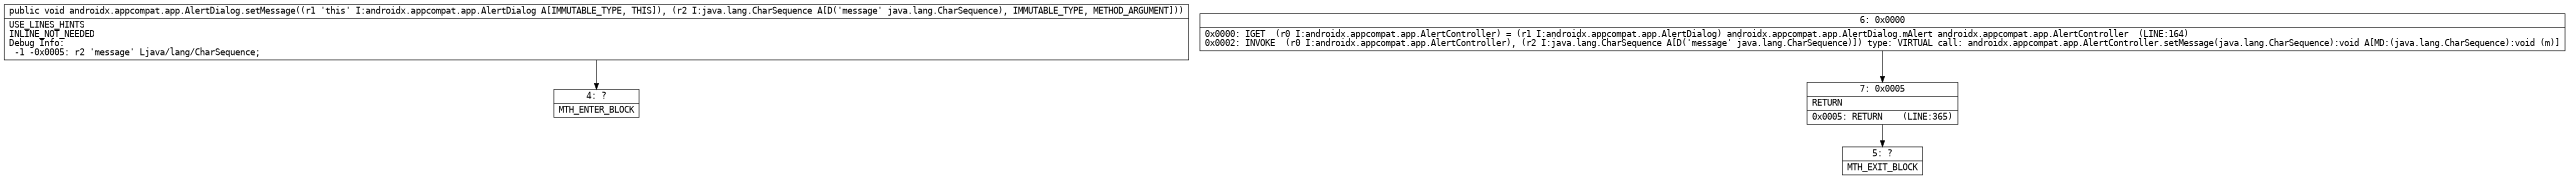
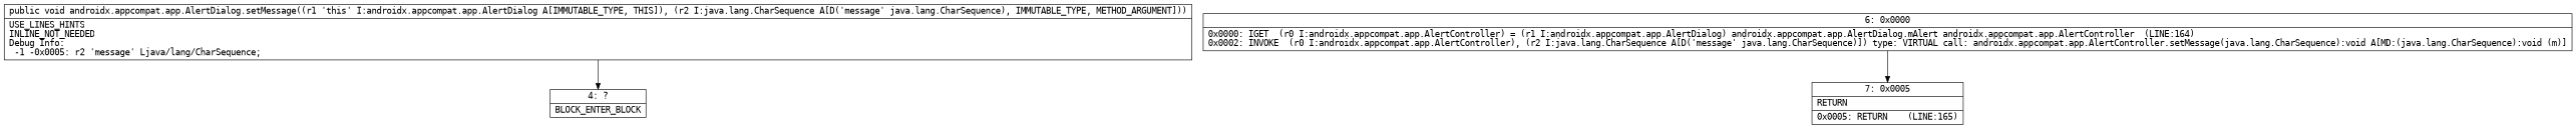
  digraph {
    fontname="DejaVu Sans Mono"
    node [fontname="DejaVu Sans Mono" shape=record]
    edge [fontname="DejaVu Sans Mono"]
-   n1 [label="{4\:\ ?|MTH_ENTER_BLOCK\l}"]
+   n1 [label="{4\:\ ?|BLOCK_ENTER_BLOCK\l}"]
    n2 [label="{6\:\ 0x0000|0x0000: IGET  (r0 I:androidx.appcompat.app.AlertController) = (r1 I:androidx.appcompat.app.AlertDialog) androidx.appcompat.app.AlertDialog.mAlert androidx.appcompat.app.AlertController  (LINE:164)\l0x0002: INVOKE  (r0 I:androidx.appcompat.app.AlertController), (r2 I:java.lang.CharSequence A[D('message' java.lang.CharSequence)]) type: VIRTUAL call: androidx.appcompat.app.AlertController.setMessage(java.lang.CharSequence):void A[MD:(java.lang.CharSequence):void (m)]\l}"]
-   n3 [label="{7\:\ 0x0005|RETURN\l|0x0005: RETURN    (LINE:365)\l}"]
-   n4 [label="{5\:\ ?|MTH_EXIT_BLOCK\l}"]
+   n3 [label="{7\:\ 0x0005|RETURN\l|0x0005: RETURN    (LINE:165)\l}"]
    n5 [label="{public void androidx.appcompat.app.AlertDialog.setMessage((r1 'this' I:androidx.appcompat.app.AlertDialog A[IMMUTABLE_TYPE, THIS]), (r2 I:java.lang.CharSequence A[D('message' java.lang.CharSequence), IMMUTABLE_TYPE, METHOD_ARGUMENT]))  | USE_LINES_HINTS\lINLINE_NOT_NEEDED\lDebug Info:\l  \-1 \-0x0005: r2 'message' Ljava\/lang\/CharSequence;\l}"]
    n2 -> n3
-   n3 -> n4
    n5 -> n1
  }
